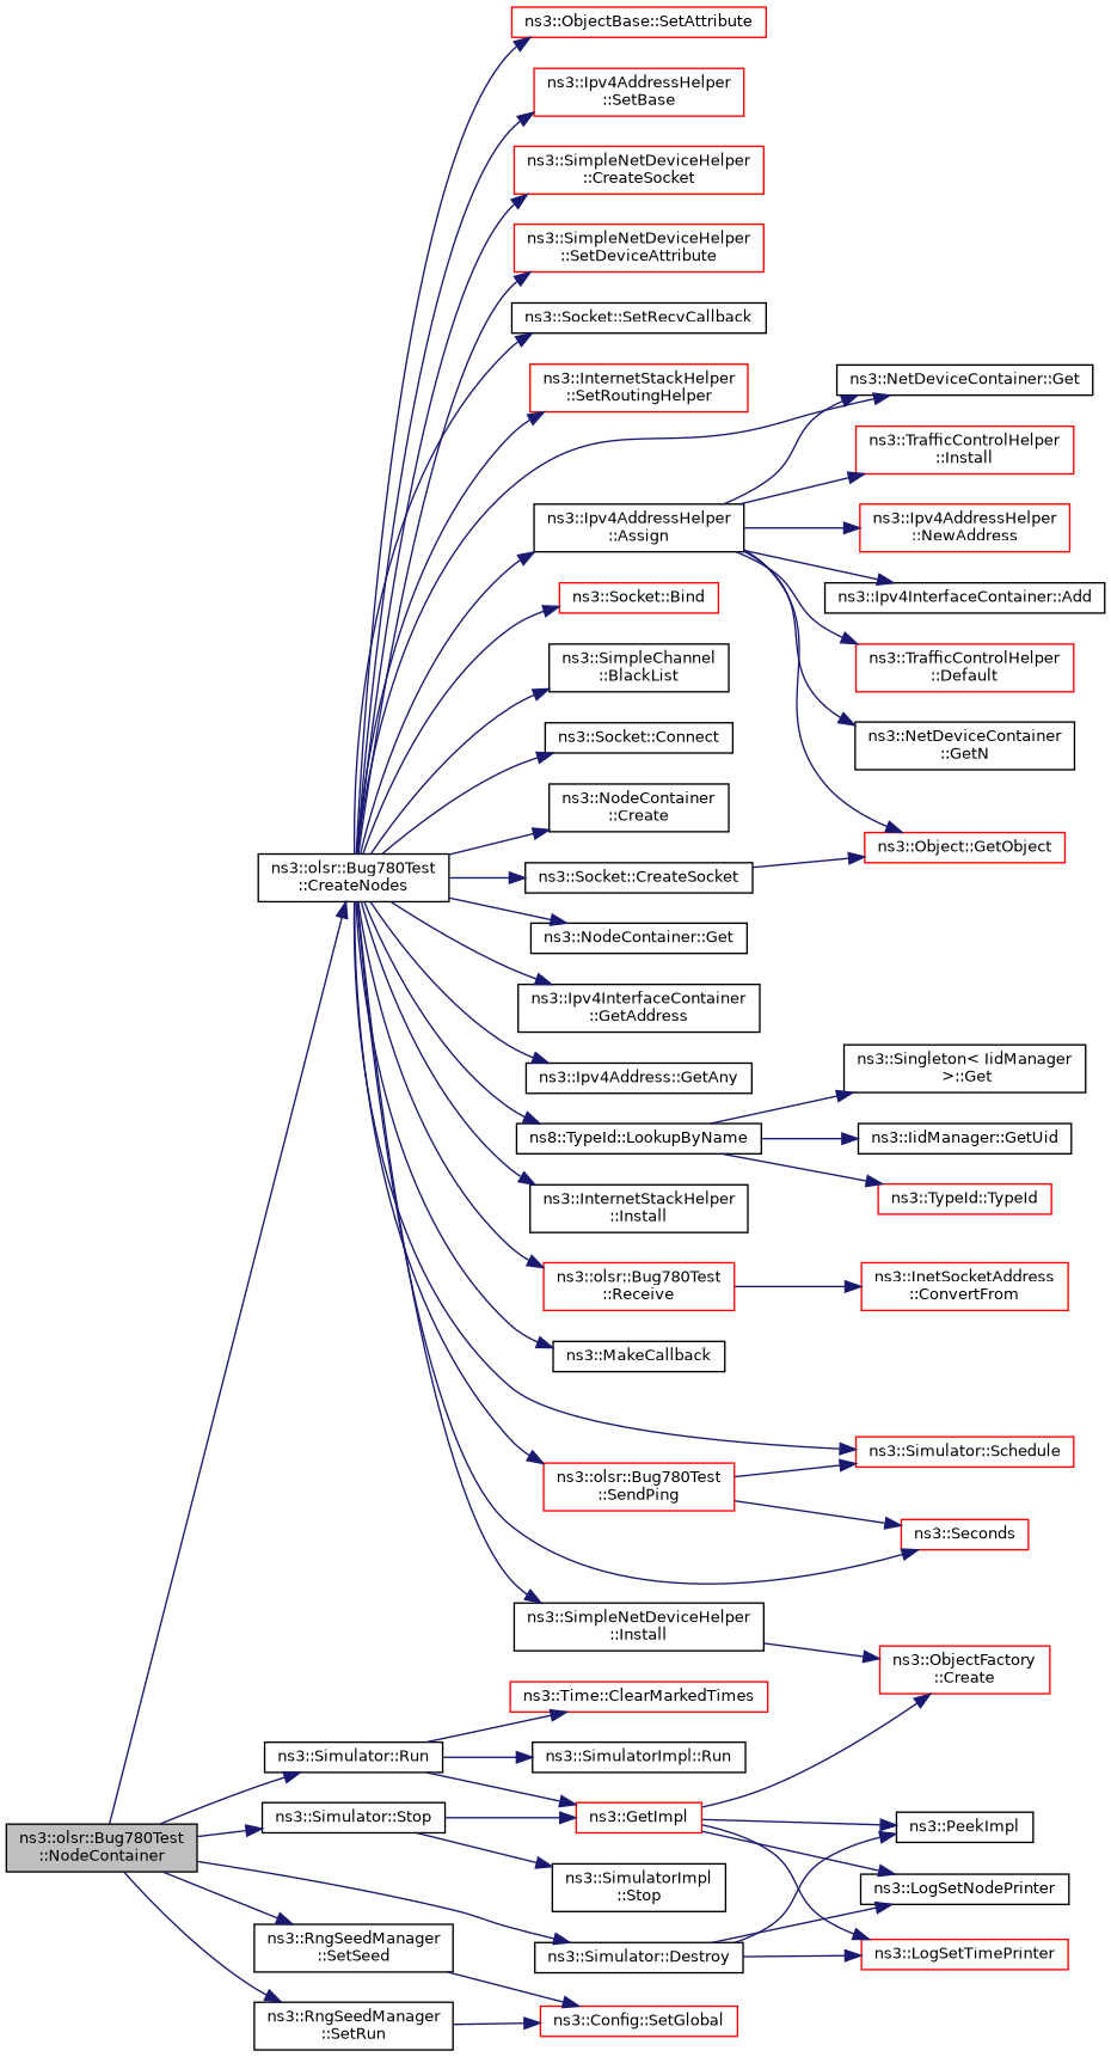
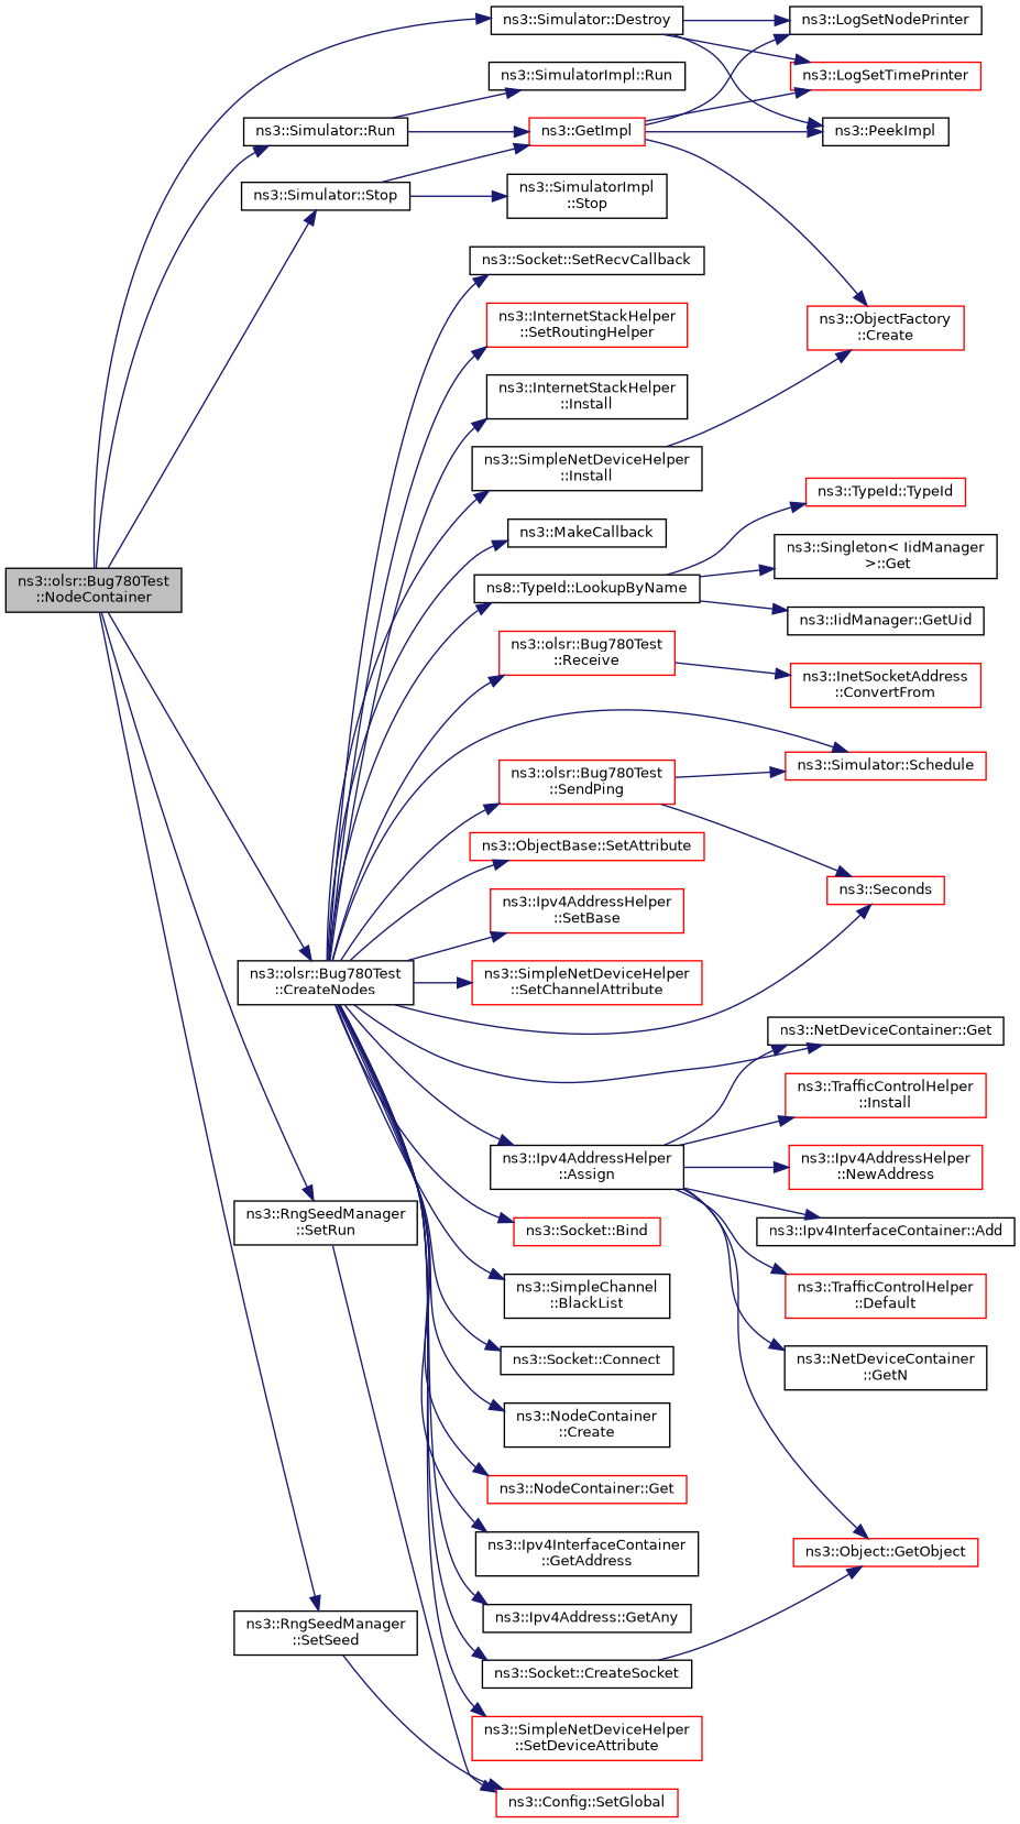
  digraph {
    rankdir=LR
    node [color=black fillcolor=white fontname=Helvetica fontsize=10 shape=record style=filled]
    edge [color=midnightblue fontname=Helvetica fontsize=10 labelfontname=Helvetica labelfontsize=10 style=solid]
    n1 [fillcolor=grey75 fontcolor=black height=0.2 label="ns3::olsr::Bug780Test\l::NodeContainer" width=0.4]
    n2 [height=0.2 label="ns3::olsr::Bug780Test\l::CreateNodes" width=0.4]
    n3 [height=0.2 label="ns3::Simulator::Destroy" width=0.4]
    n4 [height=0.2 label="ns3::Simulator::Run" width=0.4]
    n5 [height=0.2 label="ns3::RngSeedManager\l::SetRun" width=0.4]
    n6 [height=0.2 label="ns3::RngSeedManager\l::SetSeed" width=0.4]
    n7 [height=0.2 label="ns3::Simulator::Stop" width=0.4]
    n8 [height=0.2 label="ns3::Ipv4AddressHelper\l::Assign" width=0.4]
    n9 [height=0.2 label="ns3::NetDeviceContainer::Get" width=0.4]
    n10 [color=red height=0.2 label="ns3::Socket::Bind" width=0.4]
    n11 [height=0.2 label="ns3::SimpleChannel\l::BlackList" width=0.4]
    n12 [height=0.2 label="ns3::Socket::Connect" width=0.4]
    n13 [height=0.2 label="ns3::NodeContainer\l::Create" width=0.4]
    n14 [height=0.2 label="ns3::Socket::CreateSocket" width=0.4]
-   n15 [height=0.2 label="ns3::NodeContainer::Get" width=0.4]
+   n15 [color=red height=0.2 label="ns3::NodeContainer::Get" width=0.4]
    n16 [height=0.2 label="ns3::Ipv4InterfaceContainer\l::GetAddress" width=0.4]
    n17 [height=0.2 label="ns3::Ipv4Address::GetAny" width=0.4]
    n18 [height=0.2 label="ns3::SimpleNetDeviceHelper\l::Install" width=0.4]
    n19 [height=0.2 label="ns3::InternetStackHelper\l::Install" width=0.4]
    n20 [height=0.2 label="ns8::TypeId::LookupByName" width=0.4]
    n21 [height=0.2 label="ns3::MakeCallback" width=0.4]
    n22 [color=red height=0.2 label="ns3::olsr::Bug780Test\l::Receive" width=0.4]
    n23 [color=red height=0.2 label="ns3::Simulator::Schedule" width=0.4]
    n24 [color=red height=0.2 label="ns3::Seconds" width=0.4]
    n25 [color=red height=0.2 label="ns3::olsr::Bug780Test\l::SendPing" width=0.4]
    n26 [color=red height=0.2 label="ns3::ObjectBase::SetAttribute" width=0.4]
    n27 [color=red height=0.2 label="ns3::Ipv4AddressHelper\l::SetBase" width=0.4]
-   n28 [color=red height=0.2 label="ns3::SimpleNetDeviceHelper\l::CreateSocket" width=0.4]
+   n28 [color=red height=0.2 label="ns3::SimpleNetDeviceHelper\l::SetChannelAttribute" width=0.4]
    n29 [color=red height=0.2 label="ns3::SimpleNetDeviceHelper\l::SetDeviceAttribute" width=0.4]
    n30 [height=0.2 label="ns3::Socket::SetRecvCallback" width=0.4]
    n31 [color=red height=0.2 label="ns3::InternetStackHelper\l::SetRoutingHelper" width=0.4]
    n32 [height=0.2 label="ns3::LogSetNodePrinter" width=0.4]
    n33 [color=red height=0.2 label="ns3::LogSetTimePrinter" width=0.4]
    n34 [height=0.2 label="ns3::PeekImpl" width=0.4]
-   n35 [color=red height=0.2 label="ns3::Time::ClearMarkedTimes" width=0.4]
    n36 [color=red height=0.2 label="ns3::GetImpl" width=0.4]
    n37 [height=0.2 label="ns3::SimulatorImpl::Run" width=0.4]
    n38 [color=red height=0.2 label="ns3::Config::SetGlobal" width=0.4]
    n39 [height=0.2 label="ns3::SimulatorImpl\l::Stop" width=0.4]
    n40 [height=0.2 label="ns3::Ipv4InterfaceContainer::Add" width=0.4]
    n41 [color=red height=0.2 label="ns3::TrafficControlHelper\l::Default" width=0.4]
    n42 [height=0.2 label="ns3::NetDeviceContainer\l::GetN" width=0.4]
    n43 [color=red height=0.2 label="ns3::Object::GetObject" width=0.4]
    n44 [color=red height=0.2 label="ns3::TrafficControlHelper\l::Install" width=0.4]
    n45 [color=red height=0.2 label="ns3::Ipv4AddressHelper\l::NewAddress" width=0.4]
    n46 [color=red height=0.2 label="ns3::ObjectFactory\l::Create" width=0.4]
    n47 [color=red height=0.2 label="ns3::TypeId::TypeId" width=0.4]
    n48 [height=0.2 label="ns3::Singleton\< IidManager\l \>::Get" width=0.4]
    n49 [height=0.2 label="ns3::IidManager::GetUid" width=0.4]
    n50 [color=red height=0.2 label="ns3::InetSocketAddress\l::ConvertFrom" width=0.4]
    n1 -> n2
    n1 -> n3
    n1 -> n4
    n1 -> n5
    n1 -> n6
    n1 -> n7
    n2 -> n8
    n2 -> n9
    n2 -> n10
    n2 -> n11
    n2 -> n12
    n2 -> n13
    n2 -> n14
    n2 -> n15
    n2 -> n16
    n2 -> n17
    n2 -> n18
    n2 -> n19
    n2 -> n20
    n2 -> n21
    n2 -> n22
    n2 -> n23
    n2 -> n24
    n2 -> n25
    n2 -> n26
    n2 -> n27
    n2 -> n28
    n2 -> n29
    n2 -> n30
    n2 -> n31
    n3 -> n32
    n3 -> n33
    n3 -> n34
-   n4 -> n35
    n4 -> n36
    n4 -> n37
    n5 -> n38
    n6 -> n38
    n7 -> n36
    n7 -> n39
    n8 -> n9
    n8 -> n40
    n8 -> n41
    n8 -> n42
    n8 -> n43
    n8 -> n44
    n8 -> n45
    n14 -> n43
    n18 -> n46
    n20 -> n47
    n20 -> n48
    n20 -> n49
    n22 -> n50
    n25 -> n23
    n25 -> n24
    n36 -> n32
    n36 -> n33
    n36 -> n34
    n36 -> n46
  }
